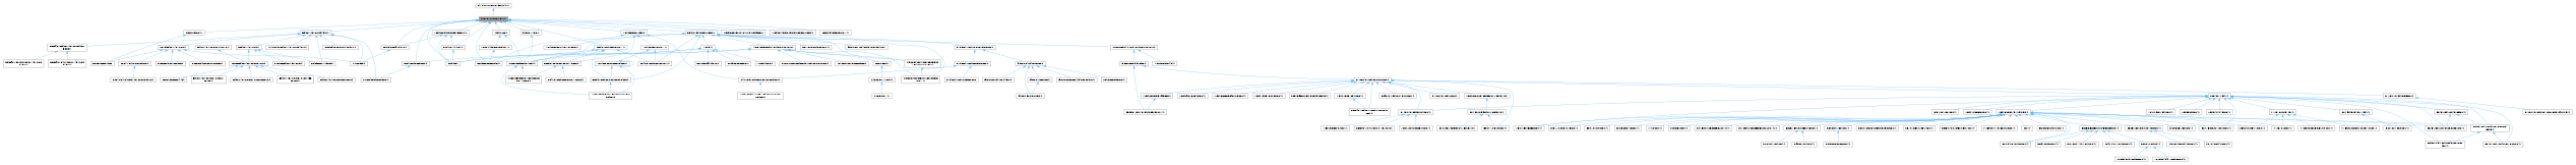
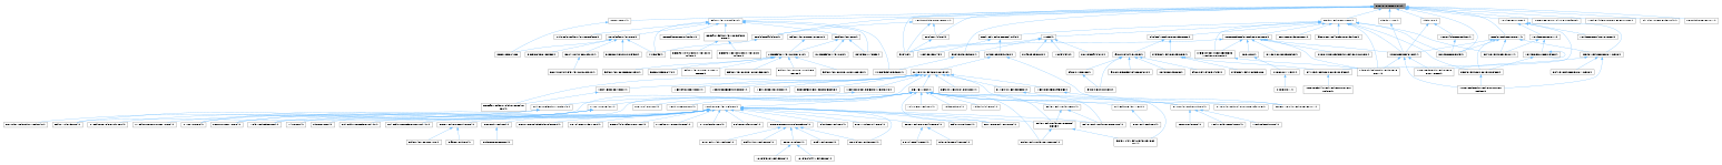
  digraph {
    node [color=grey40 fillcolor=white fontname=Helvetica fontsize=10 shape=box style=filled]
    edge [color=steelblue1 dir=back fontname=Helvetica fontsize=10 labelfontname=Helvetica labelfontsize=10 style=solid]
    n1 [color=gray40 fillcolor=grey60 fontcolor=black height=0.2 label="SceneManagement.h" width=0.4]
    n2 [height=0.2 label="EditorViewportClient.h" width=0.4]
    n3 [height=0.2 label="Engine.h" width=0.4]
    n4 [height=0.2 label="EngineMinimal.h" width=0.4]
    n5 [height=0.2 label="EngineSharedPCH.h" width=0.4]
    n6 [height=0.2 label="FractureTool.h" width=0.4]
    n7 [height=0.2 label="HeterogeneousVolumeInterface.h" width=0.4]
    n8 [height=0.2 label="LandscapeRender.h" width=0.4]
    n9 [height=0.2 label="LightMap.h" width=0.4]
    n10 [height=0.2 label="MeshBuilderOneFrameResources.h" width=0.4]
    n11 [height=0.2 label="MeshParticleVertexFactory.h" width=0.4]
    n12 [height=0.2 label="ParticleDefinitions.h" width=0.4]
    n13 [height=0.2 label="NaniteResources.h" width=0.4]
    n14 [height=0.2 label="PhysicsAssetRenderUtils.h" width=0.4]
    n15 [height=0.2 label="RectLightSceneProxy.h" width=0.4]
    n16 [height=0.2 label="ShadowMap.h" width=0.4]
    n17 [height=0.2 label="StaticMeshResources.h" width=0.4]
    n18 [height=0.2 label="StaticMeshSceneProxy.h" width=0.4]
    n19 [height=0.2 label="AnimationEditorViewportClient.h" width=0.4]
    n20 [height=0.2 label="DataflowEditorViewportClient\lBase.h" width=0.4]
    n21 [height=0.2 label="ISCSEditorCustomization.h" width=0.4]
    n22 [height=0.2 label="LevelEditorViewport.h" width=0.4]
    n23 [height=0.2 label="UnrealEd.h" width=0.4]
    n24 [height=0.2 label="SEditorViewport.h" width=0.4]
    n25 [height=0.2 label="SSkeletonWidget.h" width=0.4]
    n26 [height=0.2 label="UnrealEdSharedPCH.h" width=0.4]
    n27 [height=0.2 label="FractureTool.cpp" width=0.4]
    n28 [height=0.2 label="InstancedStaticMesh.h" width=0.4]
    n29 [height=0.2 label="MapBuildDataRegistry.h" width=0.4]
    n30 [height=0.2 label="NaniteSceneProxy.h" width=0.4]
    n31 [height=0.2 label="NaniteStreamingManager.h" width=0.4]
    n32 [height=0.2 label="SkinnedMeshComponentHelper.h" width=0.4]
    n33 [height=0.2 label="StaticMeshSceneProxyDesc.h" width=0.4]
    n34 [height=0.2 label="HierarchicalStaticMeshScene\lProxy.h" width=0.4]
    n35 [height=0.2 label="SplineMeshSceneProxy.h" width=0.4]
    n36 [height=0.2 label="StaticMeshComponentHelper.h" width=0.4]
    n37 [height=0.2 label="CanvasRendererItem.h" width=0.4]
-   n38 [height=0.2 label="InstancedSkinnedMeshComponent.h" width=0.4]
+   n38 [height=0.2 label="DerivedMeshDataTaskUtils.h" width=0.4]
    n39 [height=0.2 label="GeometryCollectionRendering.h" width=0.4]
    n40 [height=0.2 label="HierarchicalInstancedStatic\lMeshComponent.h" width=0.4]
    n41 [height=0.2 label="InstancedStaticMeshComponent.h" width=0.4]
    n42 [height=0.2 label="Model.h" width=0.4]
    n43 [height=0.2 label="SkeletalMeshLODRenderData.h" width=0.4]
    n44 [height=0.2 label="DataflowConstructionViewport\lClient.h" width=0.4]
    n45 [height=0.2 label="DataflowSimulationViewport\lClient.h" width=0.4]
    n46 [height=0.2 label="BookMarkTypeActions.h" width=0.4]
    n47 [height=0.2 label="DragTool_BoxSelect.h" width=0.4]
    n48 [height=0.2 label="DragTool_FrustumSelect.h" width=0.4]
    n49 [height=0.2 label="AssetEditorViewportLayout.h" width=0.4]
    n50 [height=0.2 label="SAssetEditorViewport.h" width=0.4]
    n51 [height=0.2 label="BookmarkSingleViewportActions.h" width=0.4]
    n52 [height=0.2 label="BaseAssetToolkit.h" width=0.4]
    n53 [height=0.2 label="EditorViewportLayoutFour\lPanes.h" width=0.4]
    n54 [height=0.2 label="EditorViewportLayoutOnePane.h" width=0.4]
    n55 [height=0.2 label="EditorViewportLayoutThree\lPanes.h" width=0.4]
+   n56 [height=0.2 label="EditorViewportLayoutTwoPanes.h" width=0.4]
    n57 [height=0.2 label="EditorViewportTabContent.h" width=0.4]
    n58 [height=0.2 label="EditorViewportLayout2x2.h" width=0.4]
    n59 [height=0.2 label="InstancedStaticMeshComponent\lHelper.h" width=0.4]
    n60 [height=0.2 label="InstancedStaticMeshScene\lProxyDesc.h" width=0.4]
    n61 [height=0.2 label="NaniteResourcesHelper.h" width=0.4]
    n62 [height=0.2 label="InstancedSkinnedMeshComponent\lHelper.h" width=0.4]
    n63 [height=0.2 label="SplineMeshSceneProxyDesc.h" width=0.4]
    n64 [height=0.2 label="DistanceFieldAtlas.h" width=0.4]
    n65 [height=0.2 label="MeshCardBuild.h" width=0.4]
    n66 [height=0.2 label="HLODInstancedStaticMeshComponent.h" width=0.4]
    n67 [height=0.2 label="ISMComponentBatcher.h" width=0.4]
    n68 [height=0.2 label="LODActor.h" width=0.4]
    n69 [height=0.2 label="ModelLight.h" width=0.4]
    n70 [height=0.2 label="SoundDefinitions.h" width=0.4]
    n71 [height=0.2 label="SurfaceIterators.h" width=0.4]
    n72 [height=0.2 label="GroomBindingAsset.h" width=0.4]
    n73 [height=0.2 label="SkeletalMeshRenderData.h" width=0.4]
    n74 [height=0.2 label="BaseDynamicMeshSceneProxy.h" width=0.4]
    n75 [height=0.2 label="DynamicMeshComponent.h" width=0.4]
    n76 [height=0.2 label="DataflowEditorWeightMapPaint\lTool.h" width=0.4]
    n77 [height=0.2 label="DeformMeshPolygonsTool.h" width=0.4]
-   n78 [height=0.2 label="DynamicMeshActor.h" width=0.4]
    n79 [height=0.2 label="DynamicMeshBrushTool.h" width=0.4]
    n80 [height=0.2 label="DynamicMeshSelector.h" width=0.4]
    n81 [height=0.2 label="EditUVIslandsTool.h" width=0.4]
    n82 [height=0.2 label="MeshGroupPaintTool.h" width=0.4]
    n83 [height=0.2 label="MeshRenderBufferSet.h" width=0.4]
    n84 [height=0.2 label="MeshSpaceDeformerTool.h" width=0.4]
    n85 [height=0.2 label="MeshTopologySelectionMechanic.h" width=0.4]
    n86 [height=0.2 label="MeshVertexPaintTool.h" width=0.4]
    n87 [height=0.2 label="MeshVertexSculptTool.h" width=0.4]
    n88 [height=0.2 label="PreviewMesh.h" width=0.4]
    n89 [height=0.2 label="SceneGeometrySpatialCache.h" width=0.4]
    n90 [height=0.2 label="MeshAttributePaintTool.h" width=0.4]
    n91 [height=0.2 label="MeshSelectionTool.h" width=0.4]
-   n92 [height=0.2 label="DataflowSimulationViewport.h" width=0.4]
+   n92 [height=0.2 label="SeamSculptTool.h" width=0.4]
    n93 [height=0.2 label="DynamicMeshPolygroupTransformer.h" width=0.4]
    n94 [height=0.2 label="PolygonSelectionMechanic.h" width=0.4]
    n95 [height=0.2 label="AddPatchTool.h" width=0.4]
    n96 [height=0.2 label="AddPrimitiveTool.h" width=0.4]
    n97 [height=0.2 label="BakeMeshAttributeMapsTool.h" width=0.4]
    n98 [height=0.2 label="BakeMeshAttributeMapsTool\lBase.h" width=0.4]
    n99 [height=0.2 label="BakeMultiMeshAttributeMaps\lTool.h" width=0.4]
    n100 [height=0.2 label="BakeMeshAttributeTool.h" width=0.4]
    n101 [height=0.2 label="BakeMeshAttributeVertexTool.h" width=0.4]
    n102 [height=0.2 label="ConvertToPolygonsTool.h" width=0.4]
    n103 [height=0.2 label="DrawPolygonTool.h" width=0.4]
    n104 [height=0.2 label="MeshInspectorTool.h" width=0.4]
    n105 [height=0.2 label="MeshOpPreviewHelpers.h" width=0.4]
    n106 [height=0.2 label="WeldMeshEdgesTool.h" width=0.4]
    n107 [height=0.2 label="PolyEditPreviewMesh.h" width=0.4]
    n108 [height=0.2 label="UVLayoutPreview.h" width=0.4]
    n109 [height=0.2 label="VolumeToMeshTool.h" width=0.4]
    n110 [height=0.2 label="BoundarySelectionMechanic.h" width=0.4]
    n111 [height=0.2 label="BakeTransformTool.h" width=0.4]
    n112 [height=0.2 label="BaseCreateFromSelectedTool.h" width=0.4]
    n113 [height=0.2 label="CombineMeshesTool.h" width=0.4]
    n114 [height=0.2 label="BaseMeshFromSplinesTool.h" width=0.4]
    n115 [height=0.2 label="BaseMeshProcessingTool.h" width=0.4]
    n116 [height=0.2 label="DisplaceMeshTool.h" width=0.4]
    n117 [height=0.2 label="DrawAndRevolveTool.h" width=0.4]
    n118 [height=0.2 label="EditNormalsTool.h" width=0.4]
-   n119 [height=0.2 label="ExtractSplineTool.h" width=0.4]
    n120 [height=0.2 label="MirrorTool.h" width=0.4]
    n121 [height=0.2 label="PlaneCutTool.h" width=0.4]
    n122 [height=0.2 label="PolyEditInsertEdgeActivity.h" width=0.4]
    n123 [height=0.2 label="PolyEditInsertEdgeLoopActivity.h" width=0.4]
    n124 [height=0.2 label="RecomputeUVsTool.h" width=0.4]
    n125 [height=0.2 label="RemeshMeshTool.h" width=0.4]
    n126 [height=0.2 label="RemoveOccludedTrianglesTool.h" width=0.4]
    n127 [height=0.2 label="RevolveBoundaryTool.h" width=0.4]
    n128 [height=0.2 label="SetCollisionGeometryTool.h" width=0.4]
    n129 [height=0.2 label="UVEditorUVSnapshotTool.h" width=0.4]
    n130 [height=0.2 label="UVLayoutTool.h" width=0.4]
-   n131 [height=0.2 label="Tool.h" width=0.4]
+   n131 [height=0.2 label="UVProjectionTool.h" width=0.4]
    n132 [height=0.2 label="DrawPolyPathTool.h" width=0.4]
    n133 [height=0.2 label="UVEditorRecomputeUVsTool.h" width=0.4]
    n134 [height=0.2 label="UVEditorTexelDensityTool.h" width=0.4]
    n135 [height=0.2 label="BaseVoxelTool.h" width=0.4]
    n136 [height=0.2 label="CSGMeshesTool.h" width=0.4]
    n137 [height=0.2 label="CutMeshWithMeshTool.h" width=0.4]
    n138 [height=0.2 label="SelfUnionMeshesTool.h" width=0.4]
    n139 [height=0.2 label="RevolveSplineTool.h" width=0.4]
    n140 [height=0.2 label="TriangulateSplinesTool.h" width=0.4]
    n141 [height=0.2 label="OffsetMeshTool.h" width=0.4]
-   n142 [height=0.2 label="SmoothMeshTool.h" width=0.4]
+   n142 [height=0.2 label="EditorViewportLayout.h" width=0.4]
    n143 [height=0.2 label="ProjectToTargetTool.h" width=0.4]
    n144 [height=0.2 label="VoxelBlendMeshesTool.h" width=0.4]
    n145 [height=0.2 label="VoxelSolidifyMeshesTool.h" width=0.4]
    n146 [height=0.2 label="HLODProxyMesh.h" width=0.4]
    n147 [height=0.2 label="HLODProxy.h" width=0.4]
    n148 [height=0.2 label="GroomBindingBuilder.h" width=0.4]
    n149 [height=0.2 label="GroomComponent.h" width=0.4]
    n150 [height=0.2 label="GroomCreateBindingOptions.h" width=0.4]
    n151 [height=0.2 label="GroomInstance.h" width=0.4]
    n152 [height=0.2 label="HairStrandsCore.h" width=0.4]
    n153 [height=0.2 label="SkeletalMeshUpdate.cpp" width=0.4]
    n1 -> n2
    n1 -> n3
    n1 -> n4
    n1 -> n5
    n1 -> n6
    n1 -> n7
    n1 -> n8
    n1 -> n9
    n1 -> n10
    n1 -> n11
    n1 -> n12
    n1 -> n13
-   n14 -> n1
+   n1 -> n14
    n1 -> n15
    n1 -> n16
    n1 -> n17
    n1 -> n18
    n2 -> n19
    n2 -> n20
    n2 -> n21
    n2 -> n22
    n2 -> n23
    n2 -> n24
    n2 -> n25
    n2 -> n26
    n4 -> n3
    n5 -> n26
    n6 -> n27
    n9 -> n28
    n9 -> n29
    n11 -> n3
    n11 -> n4
    n11 -> n12
    n12 -> n23
    n13 -> n30
    n13 -> n31
    n13 -> n32
    n13 -> n33
    n16 -> n28
    n17 -> n8
    n17 -> n28
    n17 -> n34
    n17 -> n35
    n17 -> n36
    n17 -> n37
    n17 -> n38
    n17 -> n39
    n17 -> n40
    n17 -> n41
    n17 -> n42
    n17 -> n43
    n18 -> n8
    n18 -> n28
    n18 -> n33
    n18 -> n35
    n18 -> n36
    n20 -> n44
    n20 -> n45
    n22 -> n23
    n22 -> n27
    n22 -> n46
    n22 -> n47
    n22 -> n48
    n24 -> n25
    n24 -> n49
    n24 -> n50
+   n28 -> n34
    n28 -> n59
    n28 -> n60
    n29 -> n8
    n30 -> n35
    n30 -> n61
    n32 -> n62
    n33 -> n60
    n33 -> n63
    n36 -> n59
    n38 -> n64
    n38 -> n65
    n40 -> n34
    n41 -> n3
    n41 -> n28
    n41 -> n34
    n41 -> n40
    n41 -> n66
    n41 -> n67
    n41 -> n68
    n42 -> n3
    n42 -> n5
    n42 -> n69
    n42 -> n70
    n42 -> n71
    n43 -> n72
    n43 -> n73
    n46 -> n51
    n49 -> n52
    n49 -> n53
    n49 -> n54
    n49 -> n55
+   n49 -> n56
    n49 -> n57
    n58 -> n49
    n61 -> n36
-   n61 -> n59
+   n33 -> n59
    n61 -> n61
    n64 -> n74
    n64 -> n75
    n68 -> n146
    n72 -> n148
    n72 -> n149
    n72 -> n150
    n72 -> n151
    n72 -> n152
    n73 -> n32
    n73 -> n153
    n75 -> n76
    n75 -> n77
-   n75 -> n78
    n75 -> n79
    n75 -> n80
    n75 -> n81
    n75 -> n82
    n75 -> n83
    n75 -> n84
    n75 -> n85
    n75 -> n86
    n75 -> n87
    n75 -> n88
    n75 -> n89
    n79 -> n90
    n79 -> n91
    n79 -> n92
    n80 -> n93
    n83 -> n74
    n85 -> n94
    n86 -> n76
    n88 -> n79
    n88 -> n95
    n88 -> n96
    n88 -> n97
    n88 -> n98
    n88 -> n99
    n88 -> n100
    n88 -> n101
    n88 -> n102
    n88 -> n103
    n88 -> n104
    n88 -> n105
    n88 -> n106
    n88 -> n107
    n88 -> n108
    n88 -> n109
    n94 -> n81
    n94 -> n110
    n98 -> n97
    n98 -> n99
    n100 -> n98
    n100 -> n101
    n105 -> n98
    n105 -> n101
    n105 -> n102
    n105 -> n106
    n105 -> n111
    n105 -> n112
    n105 -> n113
    n105 -> n114
    n105 -> n115
    n105 -> n116
    n105 -> n117
    n105 -> n118
-   n105 -> n119
    n105 -> n120
    n105 -> n121
    n105 -> n122
    n105 -> n123
    n105 -> n124
    n105 -> n125
    n105 -> n126
    n105 -> n127
    n105 -> n128
    n105 -> n129
    n105 -> n130
    n105 -> n131
    n107 -> n132
    n108 -> n124
    n108 -> n130
    n108 -> n133
    n108 -> n134
    n112 -> n113
    n112 -> n135
    n112 -> n136
    n112 -> n137
    n112 -> n138
    n114 -> n139
    n114 -> n140
    n115 -> n141
    n115 -> n142
    n125 -> n143
    n135 -> n144
    n135 -> n145
    n146 -> n147
    n151 -> n149
  }
